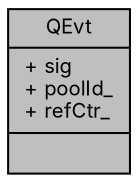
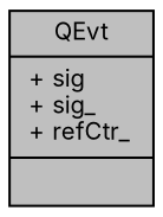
  digraph {
    fontname=Inter
-   n1 [color=black fillcolor=grey75 fontcolor=black fontname=Inter fontsize=10 height=0.2 label="{QEvt\n|+ sig\l+ poolId_\l+ refCtr_\l|}" shape=record style=filled width=0.4]
+   n1 [color=black fillcolor=grey75 fontcolor=black fontname=Inter fontsize=10 height=0.2 label="{QEvt\n|+ sig\l+ sig_\l+ refCtr_\l|}" shape=record style=filled width=0.4]
  }
